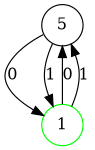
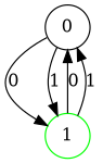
  digraph {
    node [shape=circle]
-   0 [color=black label=5]
+   0 [color=black]
    1 [color=green]
    0 -> 1 [label=0]
    0 -> 1 [label=1]
    1 -> 0 [label=0]
    1 -> 0 [label=1]
  }
